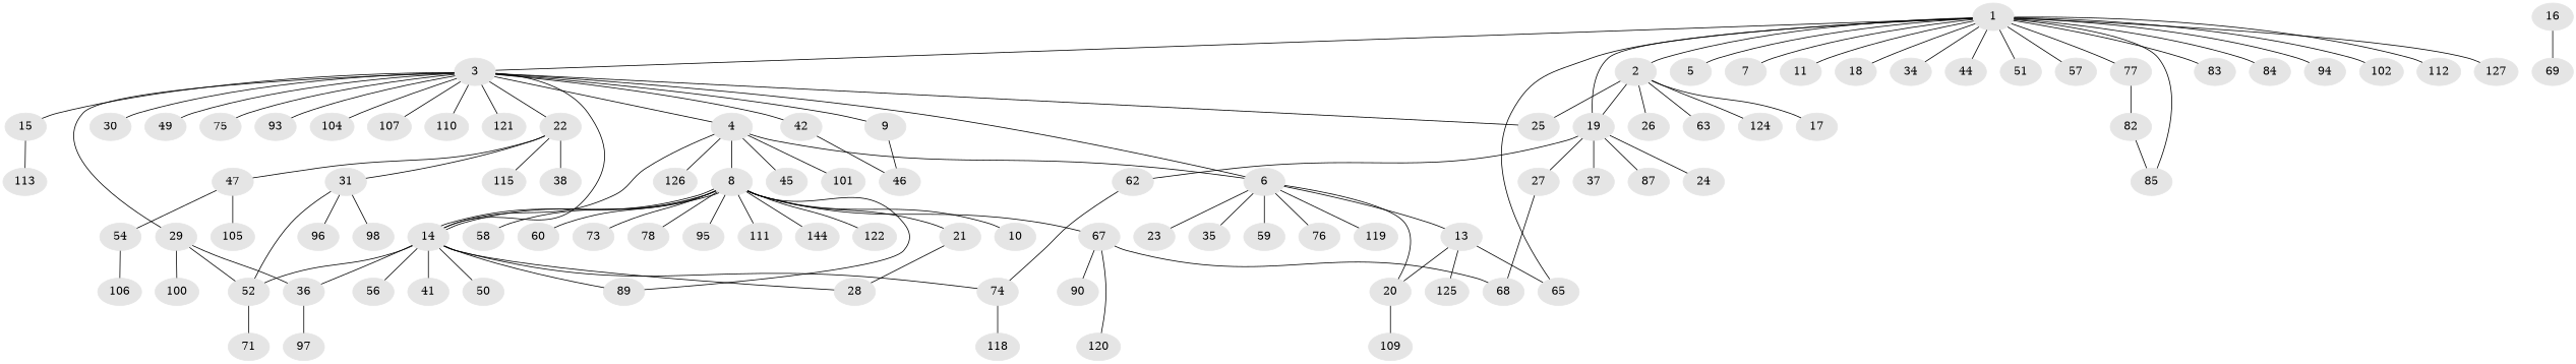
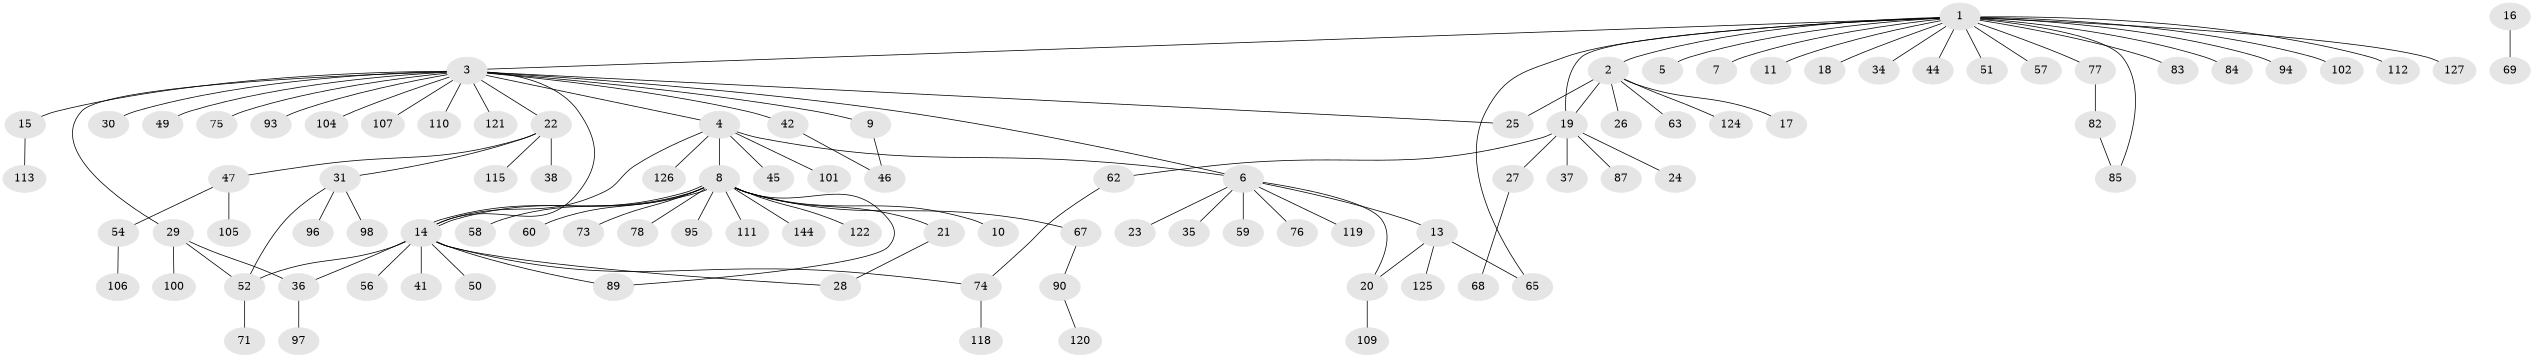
  graph {
    node [color=gray90 style=filled]
    1 [super="+64"]
    2 [super="+99"]
    3 [super="+33"]
    5
    7
    11 [super="+117"]
    18 [super="+103"]
    19 [super="+43"]
    34
    44
    51
    57
    65
    77
    83
    84
    85
    94
    102
    112
    127
    17
    25
    26
    63
    124
    4 [super="+12"]
    6 [super="+37"]
    9 [super="+61"]
    14 [super="+70"]
    15 [super="+88"]
    22 [super="+79"]
    29 [super="+123"]
    30
    42 [super="+55"]
    49 [super="+92"]
    75
    93
    104
    107
    110
    121
    24
    27 [super="+66"]
    n45 [label=37]
    62
    87
    82
    13 [super="+39"]
    20 [super="+48"]
    125
    8 [super="+40"]
    45 [super="+108"]
    101
    126
    23
    35
    59
    76
    119
    46
    89
    28
    36 [super="+53"]
    41
    50 [super="+91"]
    52 [super="+86"]
    56
    74
    113
    31 [super="+72"]
    38
    47 [super="+80"]
    115
    100
    10
    21 [super="+81"]
    58
    60
    67
    73
    78 [super="+116"]
    95
    111
    n85 [label=144]
    122
    109
    68
    90
    16
    69
    97
    71
    118
    96
    98
    54
    105
    106
    120
    1 -- 2
    1 -- 3
    1 -- 5
    1 -- 7
    1 -- 11
    1 -- 18
    1 -- 19
    1 -- 34
    1 -- 44
    1 -- 51
    1 -- 57
    1 -- 65
    1 -- 77
    1 -- 83
    1 -- 84
    1 -- 85
    1 -- 94
    1 -- 102
    1 -- 112
    1 -- 127
    2 -- 19
    2 -- 17
    2 -- 25
    2 -- 26
    2 -- 63
    2 -- 124
    3 -- 25
    3 -- 4
    3 -- 6
    3 -- 9
    3 -- 14
    3 -- 15
    3 -- 22
    3 -- 29
    3 -- 30
    3 -- 42
    3 -- 49
    3 -- 75
    3 -- 93
    3 -- 104
    3 -- 107
    3 -- 110
    3 -- 121
    19 -- 24
    19 -- 27
    19 -- n45
    19 -- 62
    19 -- 87
    77 -- 82
    4 -- 6
    4 -- 14
    4 -- 8
    4 -- 45
    4 -- 101
    4 -- 126
    6 -- 13
    6 -- 20
    6 -- 23
    6 -- 35
    6 -- 59
    6 -- 76
    6 -- 119
    9 -- 46
    14 -- 89
    14 -- 28
    14 -- 36
    14 -- 41
    14 -- 50
    14 -- 52
    14 -- 56
    14 -- 74
    15 -- 113
    22 -- 31
    22 -- 38
    22 -- 47
    22 -- 115
    29 -- 36 [weight=2]
    29 -- 52
    29 -- 100
    42 -- 46
    27 -- 68
    62 -- 74
    82 -- 85
    13 -- 65
    13 -- 20
    13 -- 125
    20 -- 109
    8 -- 14
    8 -- 14
    8 -- 89
    8 -- 10
    8 -- 21
    8 -- 58
    8 -- 60
    8 -- 67
    8 -- 73
    8 -- 78 [weight=2]
    8 -- 95
    8 -- 111
    8 -- n85
    8 -- 122
    36 -- 97
    52 -- 71
    74 -- 118
    31 -- 52
    31 -- 96
    31 -- 98
    47 -- 54
    47 -- 105
    21 -- 28
-   67 -- 68
    67 -- 90
-   67 -- 120
+   90 -- 120
    16 -- 69
    54 -- 106
  }
